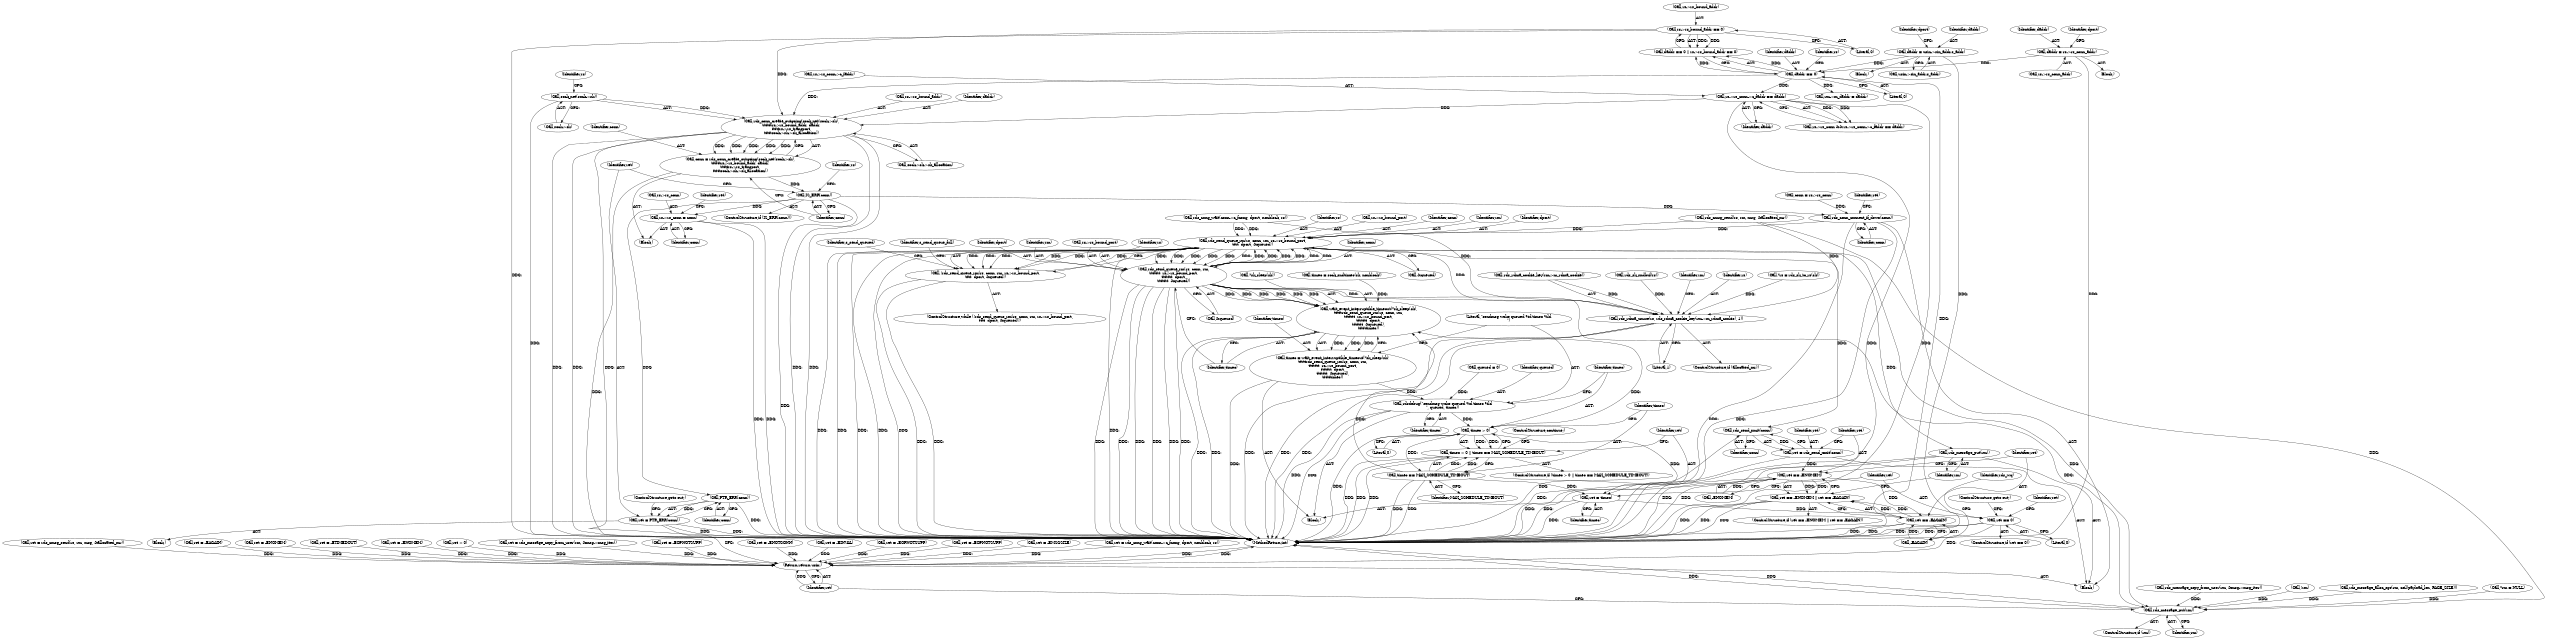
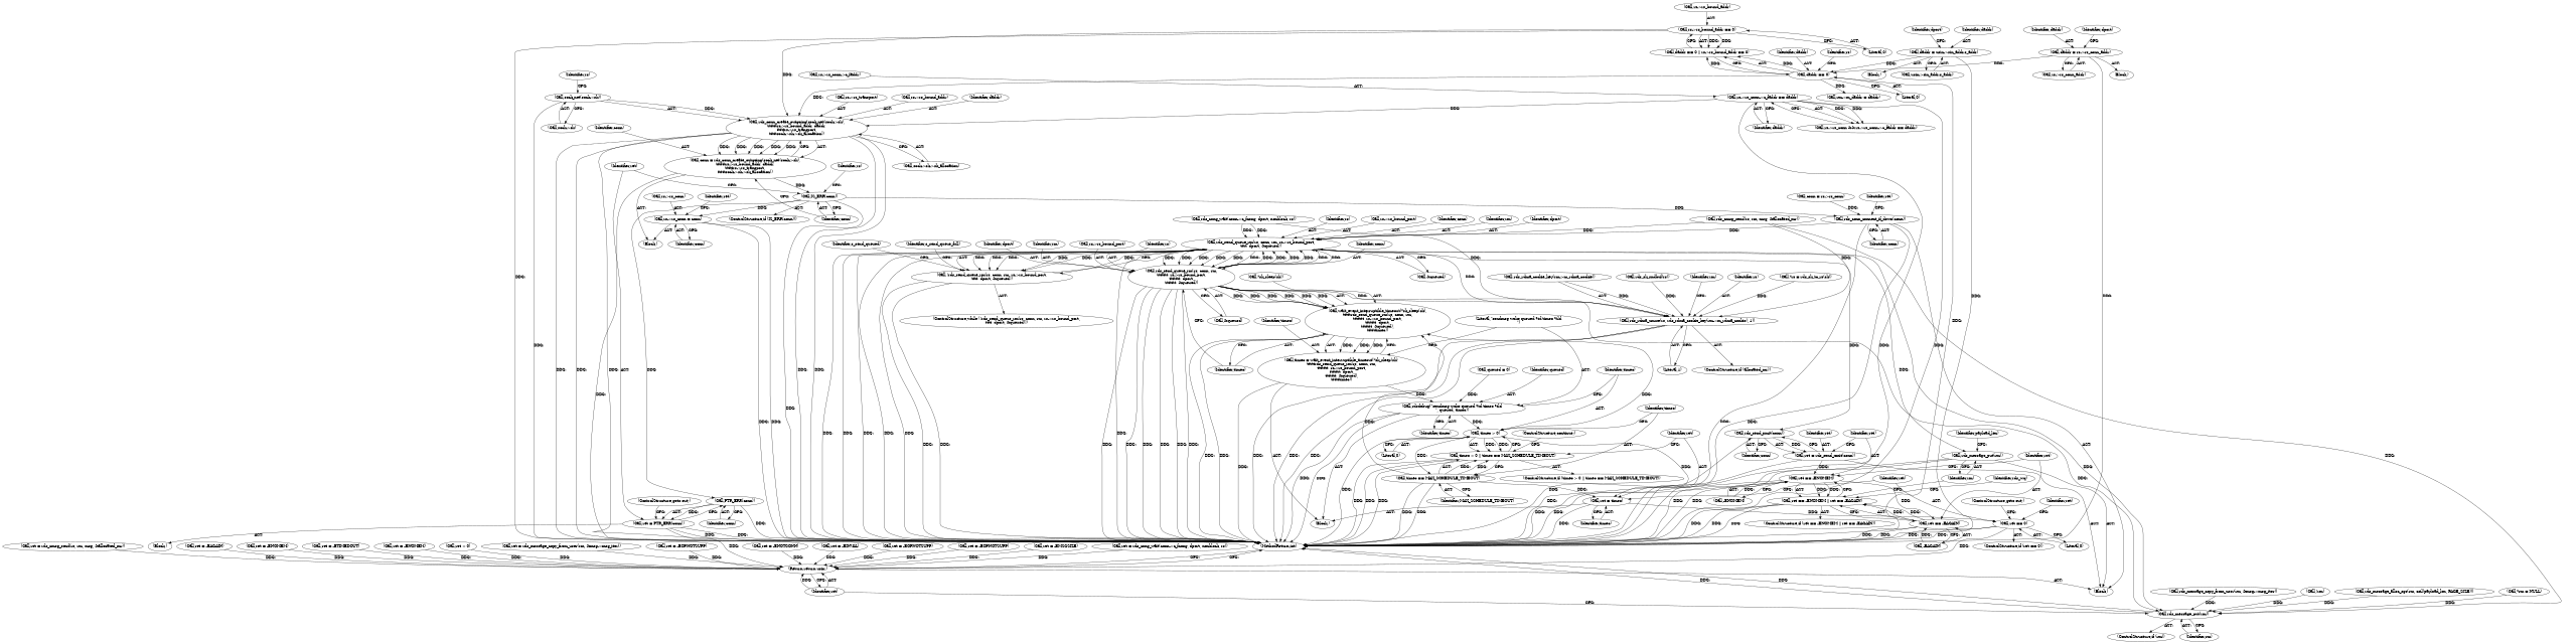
  digraph {
    n1 [label="(Call,rds_conn_create_outgoing(sock_net(sock->sk),\n\t\t\t\t\t\trs->rs_bound_addr, daddr,\n\t\t\t\t\trs->rs_transport,\n\t\t\t\t\tsock->sk->sk_allocation))"]
    n2 [label="(Call,conn = rds_conn_create_outgoing(sock_net(sock->sk),\n\t\t\t\t\t\trs->rs_bound_addr, daddr,\n\t\t\t\t\trs->rs_transport,\n\t\t\t\t\tsock->sk->sk_allocation))"]
    n3 [label="(MethodReturn,int)"]
    n4 [label="(Call,sock->sk->sk_allocation)"]
    n5 [label="(Call,IS_ERR(conn))"]
    n6 [label="(Block,)"]
    n7 [label="(Return,return usin;)"]
    n8 [label="(Call,sock_net(sock->sk))"]
    n9 [label="(Call,sock->sk)"]
    n10 [label="(Call,rs->rs_bound_addr == 0)"]
    n11 [label="(Call,daddr == 0 || rs->rs_bound_addr == 0)"]
    n12 [label="(Literal,0)"]
    n13 [label="(Call,daddr == 0)"]
    n14 [label="(Call,rs->rs_conn->c_faddr == daddr)"]
    n15 [label="(Identifier,daddr)"]
    n16 [label="(Call,rs->rs_conn && rs->rs_conn->c_faddr == daddr)"]
    n17 [label="(Literal,0)"]
    n18 [label="(Call,rm->m_daddr = daddr)"]
    n19 [label="(Call,daddr = usin->sin_addr.s_addr)"]
    n20 [label="(Block,)"]
    n21 [label="(Call,usin->sin_addr.s_addr)"]
    n22 [label="(Call,daddr = rs->rs_conn_addr)"]
    n23 [label="(Block,)"]
    n24 [label="(Call,rs->rs_conn_addr)"]
    n25 [label="(Call,PTR_ERR(conn))"]
    n26 [label="(Call,rs->rs_conn = conn)"]
    n27 [label="(Call,rds_conn_connect_if_down(conn))"]
    n28 [label="(ControlStructure,if (IS_ERR(conn)))"]
    n29 [label="(Identifier,conn)"]
    n30 [label="(Call,ret = PTR_ERR(conn))"]
    n31 [label="(Identifier,conn)"]
    n32 [label="(Identifier,conn)"]
    n33 [label="(Block,)"]
    n34 [label="(Call,rds_send_queue_rm(rs, conn, rm, rs->rs_bound_port,\n\t\t\t\t  dport, &queued))"]
    n35 [label="(Identifier,conn)"]
    n36 [label="(Block,)"]
    n37 [label="(Identifier,ret)"]
    n38 [label="(Call,rds_message_put(rm))"]
    n39 [label="(Call,!rds_send_queue_rm(rs, conn, rm, rs->rs_bound_port,\n\t\t\t\t  dport, &queued))"]
    n40 [label="(Call,rds_send_queue_rm(rs, conn, rm,\n\t\t\t\t\t\t\t  rs->rs_bound_port,\n\t\t\t\t\t\t\t  dport,\n\t\t\t\t\t\t\t  &queued))"]
    n41 [label="(Call,rds_rdma_unuse(rs, rds_rdma_cookie_key(rm->m_rdma_cookie), 1))"]
    n42 [label="(Call,rds_send_xmit(conn))"]
    n43 [label="(Call,rds_message_put(rm))"]
    n44 [label="(Call,&queued)"]
    n45 [label="(ControlStructure,while (!rds_send_queue_rm(rs, conn, rm, rs->rs_bound_port,\n\t\t\t\t  dport, &queued)))"]
    n46 [label="(Call,wait_event_interruptible_timeout(*sk_sleep(sk),\n\t\t\t\t\trds_send_queue_rm(rs, conn, rm,\n\t\t\t\t\t\t\t  rs->rs_bound_port,\n\t\t\t\t\t\t\t  dport,\n\t\t\t\t\t\t\t  &queued),\n\t\t\t\t\ttimeo))"]
    n47 [label="(Call,&queued)"]
    n48 [label="(Literal,1)"]
    n49 [label="(ControlStructure,if (allocated_mr))"]
    n50 [label="(ControlStructure,if (rm))"]
    n51 [label="(Identifier,rm)"]
    n52 [label="(Call,ret = rds_send_xmit(conn))"]
    n53 [label="(Identifier,conn)"]
    n54 [label="(Identifier,rm)"]
    n55 [label="(Call,timeo = wait_event_interruptible_timeout(*sk_sleep(sk),\n\t\t\t\t\trds_send_queue_rm(rs, conn, rm,\n\t\t\t\t\t\t\t  rs->rs_bound_port,\n\t\t\t\t\t\t\t  dport,\n\t\t\t\t\t\t\t  &queued),\n\t\t\t\t\ttimeo))"]
    n56 [label="(Identifier,timeo)"]
    n57 [label="(Call,rdsdebug(\"sendmsg woke queued %d timeo %ld\n\", queued, timeo))"]
    n58 [label="(Block,)"]
    n59 [label="(Call,timeo > 0)"]
    n60 [label="(Identifier,timeo)"]
    n61 [label="(Call,timeo > 0 || timeo == MAX_SCHEDULE_TIMEOUT)"]
    n62 [label="(Call,timeo == MAX_SCHEDULE_TIMEOUT)"]
    n63 [label="(Call,ret = timeo)"]
    n64 [label="(Literal,0)"]
    n65 [label="(ControlStructure,if (timeo > 0 || timeo == MAX_SCHEDULE_TIMEOUT))"]
    n66 [label="(Identifier,MAX_SCHEDULE_TIMEOUT)"]
    n67 [label="(Call,ret == 0)"]
    n68 [label="(Identifier,timeo)"]
    n69 [label="(ControlStructure,if (ret == 0))"]
    n70 [label="(Literal,0)"]
    n71 [label="(Call,ret == -ENOMEM)"]
    n72 [label="(Call,ret == -ENOMEM || ret == -EAGAIN)"]
    n73 [label="(Call,ret == -EAGAIN)"]
    n74 [label="(Call,-ENOMEM)"]
    n75 [label="(ControlStructure,if (ret == -ENOMEM || ret == -EAGAIN))"]
    n76 [label="(Call,-EAGAIN)"]
    n77 [label="(Identifier,rs)"]
    n78 [label="(Call,ret = -ENOTCONN)"]
    n79 [label="(Call,rs->rs_bound_port)"]
    n80 [label="(Identifier,rs)"]
    n81 [label="(Call,rds_message_copy_from_user(rm, &msg->msg_iter))"]
    n82 [label="(Identifier,s_send_queued)"]
    n83 [label="(Identifier,ret)"]
    n84 [label="(ControlStructure,goto out;)"]
    n85 [label="(Identifier,conn)"]
    n86 [label="(Identifier,queued)"]
    n87 [label="(Call,!rm)"]
    n88 [label="(Identifier,conn)"]
    n89 [label="(Identifier,daddr)"]
    n90 [label="(Identifier,rm)"]
    n91 [label="(Identifier,s_send_queue_full)"]
    n92 [label="(Identifier,ret)"]
    n93 [label="(Identifier,daddr)"]
    n94 [label="(Call,ret = -EINVAL)"]
    n95 [label="(Identifier,ret)"]
    n96 [label="(Call,ret = -EOPNOTSUPP)"]
    n97 [label="(Call,ret = -EOPNOTSUPP)"]
    n98 [label="(Call,rs->rs_bound_addr)"]
    n99 [label="(Call,*rs = rds_sk_to_rs(sk))"]
    n100 [label="(Identifier,timeo)"]
    n101 [label="(Call,ret = -EMSGSIZE)"]
    n102 [label="(ControlStructure,goto out;)"]
    n103 [label="(Identifier,dport)"]
    n104 [label="(Identifier,rm)"]
    n105 [label="(Call,rs->rs_conn->c_faddr)"]
    n106 [label="(Call,rs->rs_bound_port)"]
    n107 [label="(Call,rs->rs_conn)"]
+   n108 [label="(Call,rs->rs_transport)"]
    n109 [label="(Call,ret = rds_cong_wait(conn->c_fcong, dport, nonblock, rs))"]
+   n110 [label="(Identifier,payload_len)"]
    n111 [label="(Call,rs->rs_bound_addr)"]
    n112 [label="(Identifier,ret)"]
    n113 [label="(Call,ret = rds_cmsg_send(rs, rm, msg, &allocated_mr))"]
    n114 [label="(Call,*sk_sleep(sk))"]
    n115 [label="(Literal,\"sendmsg woke queued %d timeo %ld\n\")"]
    n116 [label="(Call,rds_message_alloc_sgs(rm, ceil(payload_len, PAGE_SIZE)))"]
    n117 [label="(Call,*rm = NULL)"]
    n118 [label="(Identifier,dport)"]
    n119 [label="(Identifier,ret)"]
-   n120 [label="(Call,timeo = sock_sndtimeo(sk, nonblock))"]
    n121 [label="(Call,rds_rdma_cookie_key(rm->m_rdma_cookie))"]
    n122 [label="(Call,ret = -EAGAIN)"]
    n123 [label="(Identifier,timeo)"]
    n124 [label="(Identifier,rds_wq)"]
    n125 [label="(Identifier,dport)"]
    n126 [label="(Call,conn = rs->rs_conn)"]
    n127 [label="(Call,rds_sk_sndbuf(rs))"]
    n128 [label="(Call,ret = -ENOMEM)"]
    n129 [label="(Call,ret = -ETIMEDOUT)"]
    n130 [label="(Identifier,ret)"]
    n131 [label="(Identifier,dport)"]
    n132 [label="(Call,rds_cmsg_send(rs, rm, msg, &allocated_mr))"]
    n133 [label="(Identifier,rs)"]
    n134 [label="(Identifier,daddr)"]
    n135 [label="(Identifier,ret)"]
    n136 [label="(Call,queued = 0)"]
    n137 [label="(Identifier,ret)"]
    n138 [label="(Call,ret = -ENOMEM)"]
    n139 [label="(Identifier,rm)"]
    n140 [label="(Identifier,conn)"]
    n141 [label="(Call,ret < 0)"]
    n142 [label="(Identifier,rs)"]
    n143 [label="(Call,ret = rds_message_copy_from_user(rm, &msg->msg_iter))"]
    n144 [label="(Identifier,rs)"]
    n145 [label="(ControlStructure,continue;)"]
    n146 [label="(Identifier,timeo)"]
    n147 [label="(Identifier,daddr)"]
    n148 [label="(Call,ret = -EOPNOTSUPP)"]
    n149 [label="(Call,rds_cong_wait(conn->c_fcong, dport, nonblock, rs))"]
    n150 [label="(Identifier,rs)"]
    n151 [label="(Identifier,ret)"]
    n1 -> n2 [label="AST: "]
    n1 -> n2 [label="DDG: "]
    n1 -> n2 [label="DDG: "]
    n1 -> n2 [label="DDG: "]
    n1 -> n2 [label="DDG: "]
    n1 -> n2 [label="DDG: "]
    n1 -> n3 [label="DDG: "]
    n1 -> n3 [label="DDG: "]
    n1 -> n3 [label="DDG: "]
    n1 -> n3 [label="DDG: "]
    n1 -> n3 [label="DDG: "]
    n1 -> n4 [label="CFG: "]
    n2 -> n1 [label="CFG: "]
    n2 -> n3 [label="DDG: "]
    n2 -> n5 [label="DDG: "]
    n2 -> n6 [label="AST: "]
-   n3 -> n7 [label="DDG: "]
+   n3 -> n7 [label="CFG: "]
    n4 -> n1 [label="AST: "]
    n5 -> n3 [label="DDG: "]
    n5 -> n25 [label="DDG: "]
    n5 -> n26 [label="DDG: "]
    n5 -> n27 [label="DDG: "]
    n5 -> n28 [label="AST: "]
    n5 -> n29 [label="CFG: "]
-   n7 -> n3 [label="DDG: "]
+   n7 -> n3 [label="CFG: "]
    n7 -> n33 [label="AST: "]
    n7 -> n37 [label="CFG: "]
    n8 -> n1 [label="AST: "]
    n8 -> n1 [label="DDG: "]
    n8 -> n3 [label="DDG: "]
    n8 -> n9 [label="CFG: "]
    n9 -> n8 [label="AST: "]
    n10 -> n1 [label="DDG: "]
    n10 -> n3 [label="DDG: "]
    n10 -> n11 [label="AST: "]
    n10 -> n11 [label="DDG: "]
    n10 -> n11 [label="DDG: "]
    n10 -> n12 [label="CFG: "]
    n11 -> n10 [label="CFG: "]
    n11 -> n13 [label="CFG: "]
    n12 -> n10 [label="AST: "]
    n13 -> n1 [label="DDG: "]
    n13 -> n3 [label="DDG: "]
    n13 -> n11 [label="AST: "]
    n13 -> n11 [label="DDG: "]
    n13 -> n11 [label="DDG: "]
-   n13 -> n14 [label="DDG: "]
    n13 -> n17 [label="CFG: "]
    n13 -> n18 [label="DDG: "]
    n14 -> n1 [label="DDG: "]
    n14 -> n3 [label="DDG: "]
    n14 -> n3 [label="DDG: "]
    n14 -> n15 [label="CFG: "]
    n14 -> n16 [label="AST: "]
    n14 -> n16 [label="DDG: "]
    n14 -> n16 [label="DDG: "]
    n15 -> n14 [label="AST: "]
    n16 -> n14 [label="CFG: "]
    n17 -> n13 [label="AST: "]
    n19 -> n3 [label="DDG: "]
    n19 -> n13 [label="DDG: "]
    n19 -> n20 [label="AST: "]
    n19 -> n21 [label="CFG: "]
    n21 -> n19 [label="AST: "]
    n22 -> n3 [label="DDG: "]
    n22 -> n13 [label="DDG: "]
    n22 -> n23 [label="AST: "]
+   n22 -> n24 [label="CFG: "]
    n24 -> n22 [label="AST: "]
    n25 -> n3 [label="DDG: "]
    n25 -> n30 [label="AST: "]
    n25 -> n30 [label="DDG: "]
    n25 -> n31 [label="CFG: "]
    n26 -> n3 [label="DDG: "]
    n26 -> n3 [label="DDG: "]
    n26 -> n6 [label="AST: "]
    n26 -> n32 [label="CFG: "]
    n27 -> n3 [label="DDG: "]
    n27 -> n3 [label="DDG: "]
    n27 -> n33 [label="AST: "]
    n27 -> n34 [label="DDG: "]
    n27 -> n35 [label="CFG: "]
    n29 -> n2 [label="CFG: "]
    n29 -> n5 [label="AST: "]
    n30 -> n3 [label="DDG: "]
    n30 -> n3 [label="DDG: "]
-   n30 -> n7 [label="CFG: "]
+   n30 -> n7 [label="DDG: "]
    n30 -> n25 [label="CFG: "]
    n30 -> n36 [label="AST: "]
    n31 -> n25 [label="AST: "]
    n32 -> n26 [label="AST: "]
    n34 -> n3 [label="DDG: "]
    n34 -> n3 [label="DDG: "]
    n34 -> n3 [label="DDG: "]
    n34 -> n3 [label="DDG: "]
    n34 -> n3 [label="DDG: "]
    n34 -> n3 [label="DDG: "]
    n34 -> n38 [label="DDG: "]
    n34 -> n39 [label="AST: "]
    n34 -> n39 [label="DDG: "]
    n34 -> n39 [label="DDG: "]
    n34 -> n39 [label="DDG: "]
    n34 -> n39 [label="DDG: "]
    n34 -> n39 [label="DDG: "]
    n34 -> n39 [label="DDG: "]
    n34 -> n40 [label="DDG: "]
    n34 -> n40 [label="DDG: "]
    n34 -> n40 [label="DDG: "]
    n34 -> n40 [label="DDG: "]
    n34 -> n40 [label="DDG: "]
    n34 -> n40 [label="DDG: "]
    n34 -> n41 [label="DDG: "]
    n34 -> n42 [label="DDG: "]
    n34 -> n43 [label="DDG: "]
    n34 -> n44 [label="CFG: "]
    n35 -> n27 [label="AST: "]
    n37 -> n7 [label="AST: "]
    n37 -> n7 [label="DDG: "]
    n37 -> n38 [label="CFG: "]
    n38 -> n3 [label="DDG: "]
    n38 -> n3 [label="DDG: "]
    n38 -> n50 [label="AST: "]
    n38 -> n51 [label="CFG: "]
    n39 -> n3 [label="DDG: "]
    n39 -> n3 [label="DDG: "]
    n39 -> n34 [label="CFG: "]
    n39 -> n45 [label="AST: "]
    n40 -> n3 [label="DDG: "]
    n40 -> n3 [label="DDG: "]
    n40 -> n3 [label="DDG: "]
    n40 -> n3 [label="DDG: "]
    n40 -> n3 [label="DDG: "]
    n40 -> n3 [label="DDG: "]
    n40 -> n34 [label="DDG: "]
    n40 -> n34 [label="DDG: "]
    n40 -> n34 [label="DDG: "]
    n40 -> n34 [label="DDG: "]
    n40 -> n34 [label="DDG: "]
    n40 -> n34 [label="DDG: "]
    n40 -> n38 [label="DDG: "]
    n40 -> n41 [label="DDG: "]
    n40 -> n46 [label="AST: "]
    n40 -> n46 [label="DDG: "]
    n40 -> n46 [label="DDG: "]
    n40 -> n46 [label="DDG: "]
    n40 -> n46 [label="DDG: "]
    n40 -> n46 [label="DDG: "]
    n40 -> n46 [label="DDG: "]
    n40 -> n47 [label="CFG: "]
    n41 -> n3 [label="DDG: "]
    n41 -> n3 [label="DDG: "]
    n41 -> n3 [label="DDG: "]
    n41 -> n48 [label="CFG: "]
    n41 -> n49 [label="AST: "]
    n42 -> n3 [label="DDG: "]
    n42 -> n52 [label="AST: "]
    n42 -> n52 [label="DDG: "]
    n42 -> n53 [label="CFG: "]
    n43 -> n3 [label="DDG: "]
    n43 -> n3 [label="DDG: "]
    n43 -> n33 [label="AST: "]
    n43 -> n54 [label="CFG: "]
    n44 -> n34 [label="AST: "]
    n46 -> n3 [label="DDG: "]
    n46 -> n3 [label="DDG: "]
    n46 -> n55 [label="AST: "]
    n46 -> n55 [label="DDG: "]
    n46 -> n55 [label="DDG: "]
    n46 -> n55 [label="DDG: "]
    n46 -> n56 [label="CFG: "]
    n47 -> n40 [label="AST: "]
    n48 -> n41 [label="AST: "]
    n51 -> n38 [label="AST: "]
    n52 -> n3 [label="DDG: "]
    n52 -> n33 [label="AST: "]
    n52 -> n42 [label="CFG: "]
    n52 -> n71 [label="DDG: "]
    n53 -> n42 [label="AST: "]
    n54 -> n43 [label="AST: "]
    n54 -> n72 [label="CFG: "]
    n55 -> n3 [label="DDG: "]
    n55 -> n46 [label="CFG: "]
    n55 -> n57 [label="DDG: "]
    n55 -> n58 [label="AST: "]
    n56 -> n40 [label="CFG: "]
    n56 -> n46 [label="AST: "]
    n57 -> n3 [label="DDG: "]
    n57 -> n3 [label="DDG: "]
    n57 -> n58 [label="AST: "]
    n57 -> n59 [label="DDG: "]
    n57 -> n60 [label="CFG: "]
    n59 -> n3 [label="DDG: "]
    n59 -> n46 [label="DDG: "]
    n59 -> n61 [label="AST: "]
    n59 -> n61 [label="DDG: "]
    n59 -> n61 [label="DDG: "]
    n59 -> n62 [label="DDG: "]
    n59 -> n63 [label="DDG: "]
    n59 -> n64 [label="CFG: "]
    n60 -> n57 [label="AST: "]
    n61 -> n3 [label="DDG: "]
    n61 -> n3 [label="DDG: "]
    n61 -> n3 [label="DDG: "]
    n61 -> n59 [label="CFG: "]
    n61 -> n62 [label="CFG: "]
    n61 -> n65 [label="AST: "]
    n62 -> n3 [label="DDG: "]
    n62 -> n3 [label="DDG: "]
    n62 -> n46 [label="DDG: "]
    n62 -> n61 [label="AST: "]
    n62 -> n61 [label="DDG: "]
    n62 -> n61 [label="DDG: "]
    n62 -> n63 [label="DDG: "]
    n62 -> n66 [label="CFG: "]
    n63 -> n3 [label="DDG: "]
    n63 -> n58 [label="AST: "]
    n63 -> n67 [label="DDG: "]
    n63 -> n68 [label="CFG: "]
    n64 -> n59 [label="AST: "]
    n66 -> n62 [label="AST: "]
    n67 -> n3 [label="DDG: "]
    n67 -> n3 [label="DDG: "]
    n67 -> n7 [label="DDG: "]
    n67 -> n69 [label="AST: "]
    n67 -> n70 [label="CFG: "]
    n68 -> n63 [label="AST: "]
    n70 -> n67 [label="AST: "]
    n71 -> n3 [label="DDG: "]
    n71 -> n3 [label="DDG: "]
    n71 -> n72 [label="AST: "]
    n71 -> n72 [label="DDG: "]
    n71 -> n72 [label="DDG: "]
    n71 -> n73 [label="DDG: "]
    n71 -> n74 [label="CFG: "]
    n72 -> n3 [label="DDG: "]
    n72 -> n3 [label="DDG: "]
    n72 -> n3 [label="DDG: "]
    n72 -> n71 [label="CFG: "]
    n72 -> n73 [label="CFG: "]
    n72 -> n75 [label="AST: "]
    n73 -> n3 [label="DDG: "]
    n73 -> n3 [label="DDG: "]
    n73 -> n72 [label="AST: "]
    n73 -> n72 [label="DDG: "]
    n73 -> n72 [label="DDG: "]
    n73 -> n76 [label="CFG: "]
    n74 -> n71 [label="AST: "]
    n74 -> n71 [label="DDG: "]
    n76 -> n73 [label="AST: "]
    n76 -> n73 [label="DDG: "]
    n77 -> n40 [label="AST: "]
    n78 -> n7 [label="DDG: "]
    n79 -> n34 [label="AST: "]
    n80 -> n8 [label="CFG: "]
    n81 -> n38 [label="DDG: "]
    n82 -> n39 [label="CFG: "]
    n83 -> n52 [label="CFG: "]
    n83 -> n71 [label="AST: "]
    n84 -> n30 [label="CFG: "]
    n85 -> n40 [label="AST: "]
    n86 -> n57 [label="AST: "]
    n87 -> n38 [label="DDG: "]
    n88 -> n34 [label="AST: "]
    n89 -> n22 [label="AST: "]
    n90 -> n34 [label="AST: "]
    n91 -> n39 [label="CFG: "]
    n92 -> n63 [label="CFG: "]
    n92 -> n67 [label="AST: "]
    n93 -> n13 [label="AST: "]
    n94 -> n7 [label="DDG: "]
    n95 -> n61 [label="CFG: "]
    n95 -> n63 [label="AST: "]
    n96 -> n7 [label="DDG: "]
    n97 -> n7 [label="DDG: "]
    n98 -> n10 [label="AST: "]
    n99 -> n41 [label="DDG: "]
    n100 -> n57 [label="CFG: "]
    n100 -> n59 [label="AST: "]
    n101 -> n7 [label="DDG: "]
    n102 -> n67 [label="CFG: "]
    n103 -> n40 [label="AST: "]
    n104 -> n40 [label="AST: "]
    n105 -> n14 [label="AST: "]
    n106 -> n40 [label="AST: "]
    n107 -> n26 [label="AST: "]
+   n108 -> n1 [label="AST: "]
    n109 -> n7 [label="DDG: "]
+   n110 -> n43 [label="CFG: "]
    n111 -> n1 [label="AST: "]
    n112 -> n5 [label="CFG: "]
    n112 -> n30 [label="AST: "]
    n113 -> n7 [label="DDG: "]
    n114 -> n46 [label="AST: "]
    n115 -> n55 [label="CFG: "]
    n115 -> n57 [label="AST: "]
    n116 -> n38 [label="DDG: "]
    n117 -> n38 [label="DDG: "]
    n118 -> n22 [label="CFG: "]
    n119 -> n67 [label="CFG: "]
-   n120 -> n46 [label="DDG: "]
    n121 -> n41 [label="AST: "]
    n121 -> n41 [label="DDG: "]
    n122 -> n7 [label="DDG: "]
    n123 -> n55 [label="AST: "]
-   n124 -> n76 [label="CFG: "]
+   n124 -> n72 [label="CFG: "]
    n125 -> n34 [label="AST: "]
    n126 -> n27 [label="DDG: "]
    n127 -> n41 [label="DDG: "]
    n128 -> n7 [label="DDG: "]
    n129 -> n7 [label="DDG: "]
    n130 -> n52 [label="AST: "]
    n131 -> n19 [label="CFG: "]
    n132 -> n34 [label="DDG: "]
    n132 -> n38 [label="DDG: "]
    n132 -> n41 [label="DDG: "]
    n133 -> n5 [label="CFG: "]
    n134 -> n1 [label="AST: "]
    n135 -> n27 [label="CFG: "]
    n136 -> n57 [label="DDG: "]
    n137 -> n26 [label="CFG: "]
    n138 -> n7 [label="DDG: "]
    n139 -> n41 [label="CFG: "]
    n140 -> n2 [label="AST: "]
    n141 -> n7 [label="DDG: "]
    n142 -> n41 [label="AST: "]
    n143 -> n7 [label="DDG: "]
    n144 -> n13 [label="CFG: "]
    n145 -> n61 [label="CFG: "]
    n146 -> n59 [label="CFG: "]
    n146 -> n62 [label="AST: "]
    n147 -> n19 [label="AST: "]
    n148 -> n7 [label="DDG: "]
    n149 -> n34 [label="DDG: "]
    n149 -> n34 [label="DDG: "]
    n149 -> n41 [label="DDG: "]
    n150 -> n34 [label="AST: "]
    n151 -> n71 [label="CFG: "]
    n151 -> n73 [label="AST: "]
  }
